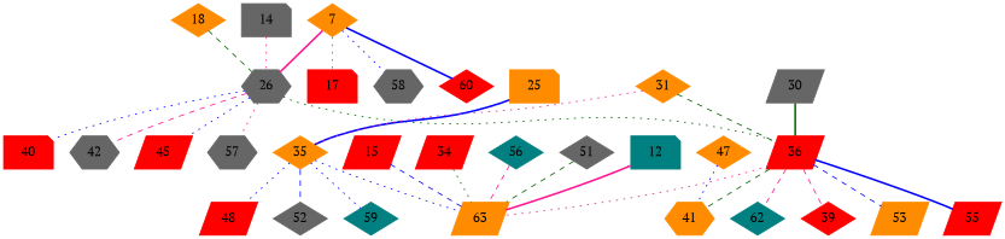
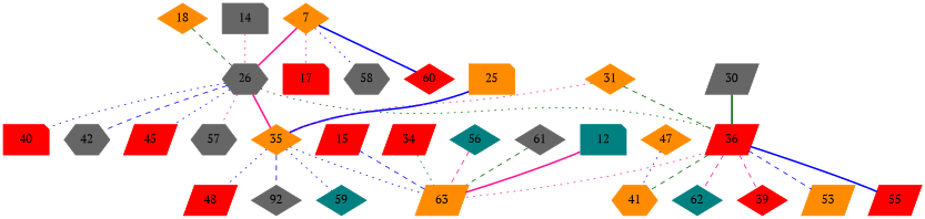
  graph {
    fontname="PT Serif"
    node [color=red fontname="PT Serif" shape=diamond style=filled]
    edge [color=blue fontname="PT Serif" style=dotted]
    7 [color=darkorange]
    17 [shape=note]
    26 [color=gray40 shape=hexagon super="+4"]
    58 [color=gray40 shape=hexagon]
    60
    35 [color=darkorange super="+23+20"]
    36 [shape=parallelogram super="+3+5+6+16+19+22"]
    40 [shape=note]
    42 [color=gray40 shape=hexagon]
    45 [shape=parallelogram]
    57 [color=gray40 shape=hexagon]
    63 [color=darkorange shape=parallelogram super="+1+38+50+54+37"]
    12 [color=teal shape=note]
    14 [color=gray40 shape=note]
    15 [shape=parallelogram]
    18 [color=darkorange]
    48 [shape=parallelogram]
-   52 [color=gray40]
+   52 [color=gray40 label=92]
    59 [color=teal super="+28"]
    25 [color=darkorange shape=note]
    39
    41 [color=darkorange shape=hexagon]
    53 [color=darkorange shape=parallelogram super="+51"]
    55 [shape=parallelogram]
    62 [color=teal super="+49"]
    30 [color=gray40 shape=parallelogram]
    31 [color=darkorange super="+13"]
    34 [shape=parallelogram]
    47 [color=darkorange]
    56 [color=teal super="+10+46"]
-   61 [color=gray40 label=51]
+   61 [color=gray40]
    7 -- 17 [color=deeppink]
    7 -- 26 [color=deeppink style=bold weight=2]
    7 -- 58
    7 -- 60 [style=bold]
+   26 -- 35 [color=deeppink style=bold weight=3]
    26 -- 36 [color=darkgreen weight=2]
    26 -- 40
-   26 -- 42 [color=deeppink style=dashed]
+   26 -- 42 [style=dashed]
    26 -- 45
    26 -- 57 [color=deeppink]
    35 -- 63 [weight=3]
    35 -- 48
    35 -- 52 [style=dashed]
    35 -- 59
    36 -- 63 [color=deeppink weight=2]
    36 -- 39 [color=deeppink style=dashed]
    36 -- 41 [color=darkgreen style=dashed]
    36 -- 53 [style=dashed]
    36 -- 55 [style=bold]
    36 -- 62 [color=deeppink style=dashed]
    12 -- 63 [color=deeppink style=bold]
    14 -- 26 [color=deeppink]
    15 -- 63 [style=dashed]
    18 -- 26 [color=darkgreen style=dashed]
    25 -- 35 [style=bold]
    30 -- 36 [color=darkgreen style=bold]
    31 -- 35 [color=deeppink]
    31 -- 36 [color=darkgreen style=dashed]
    34 -- 63 [color=darkgreen]
    47 -- 41
    56 -- 63 [color=deeppink style=dashed]
    61 -- 63 [color=darkgreen style=dashed]
  }
